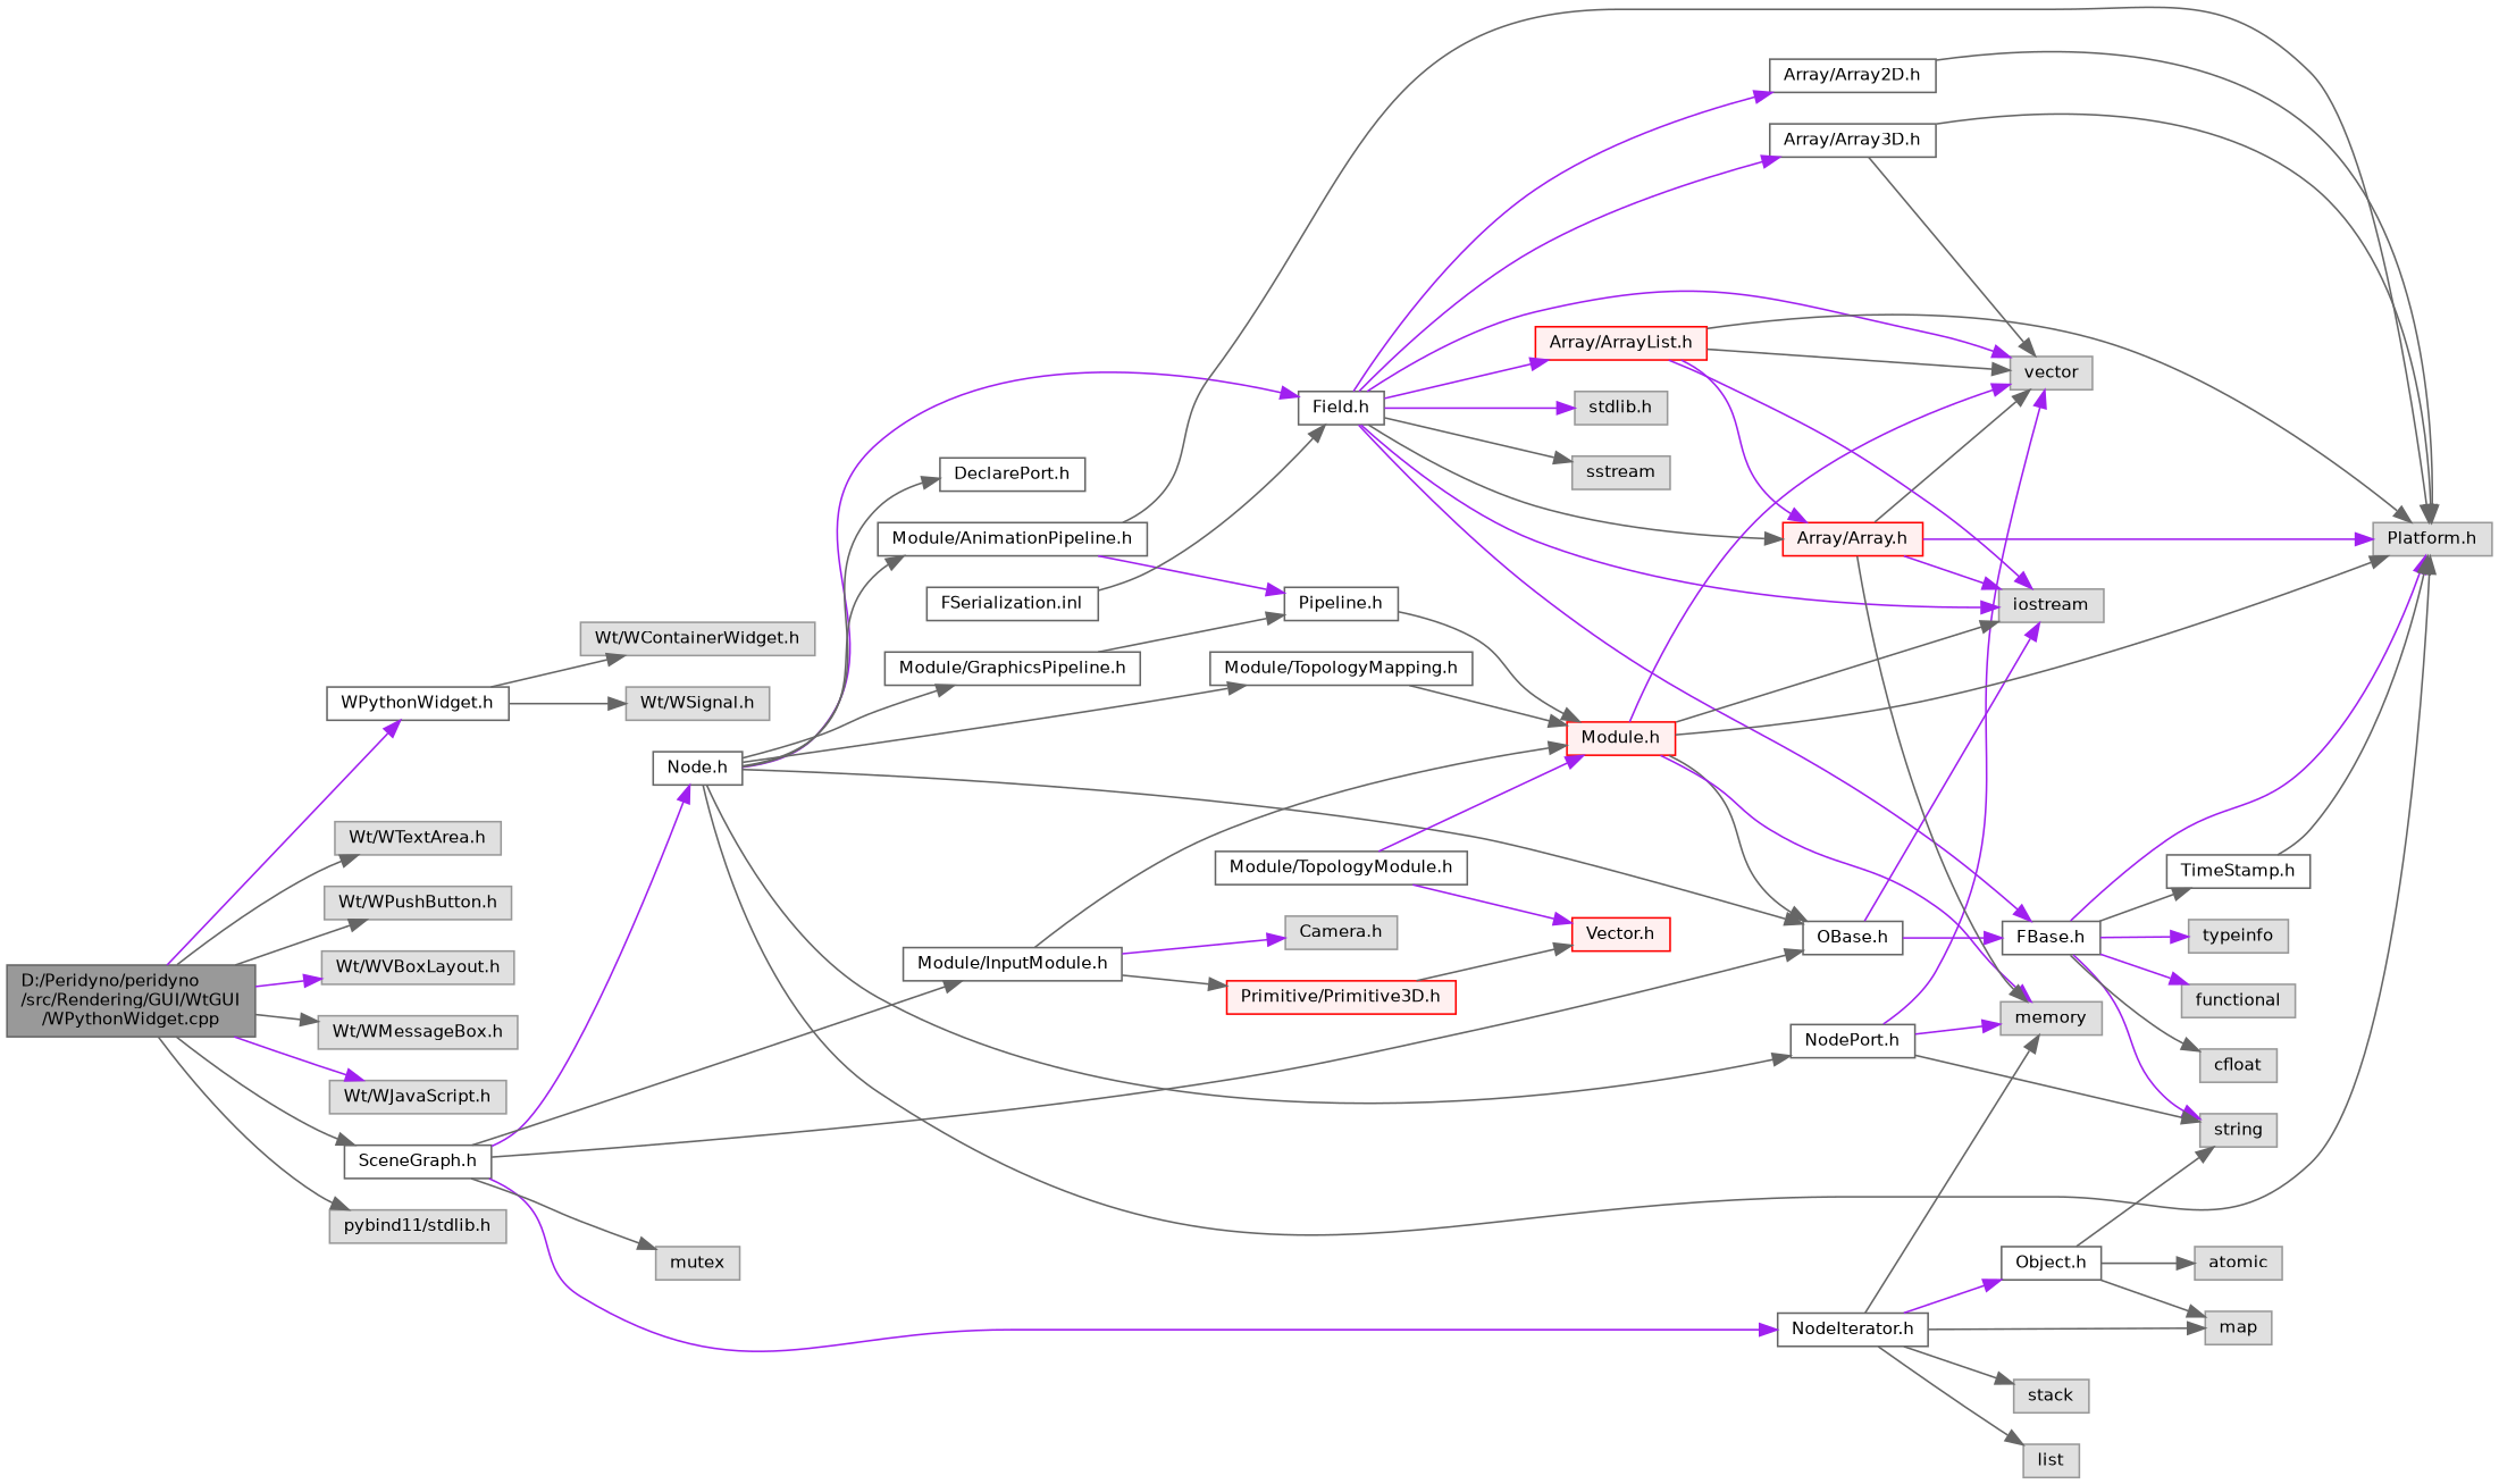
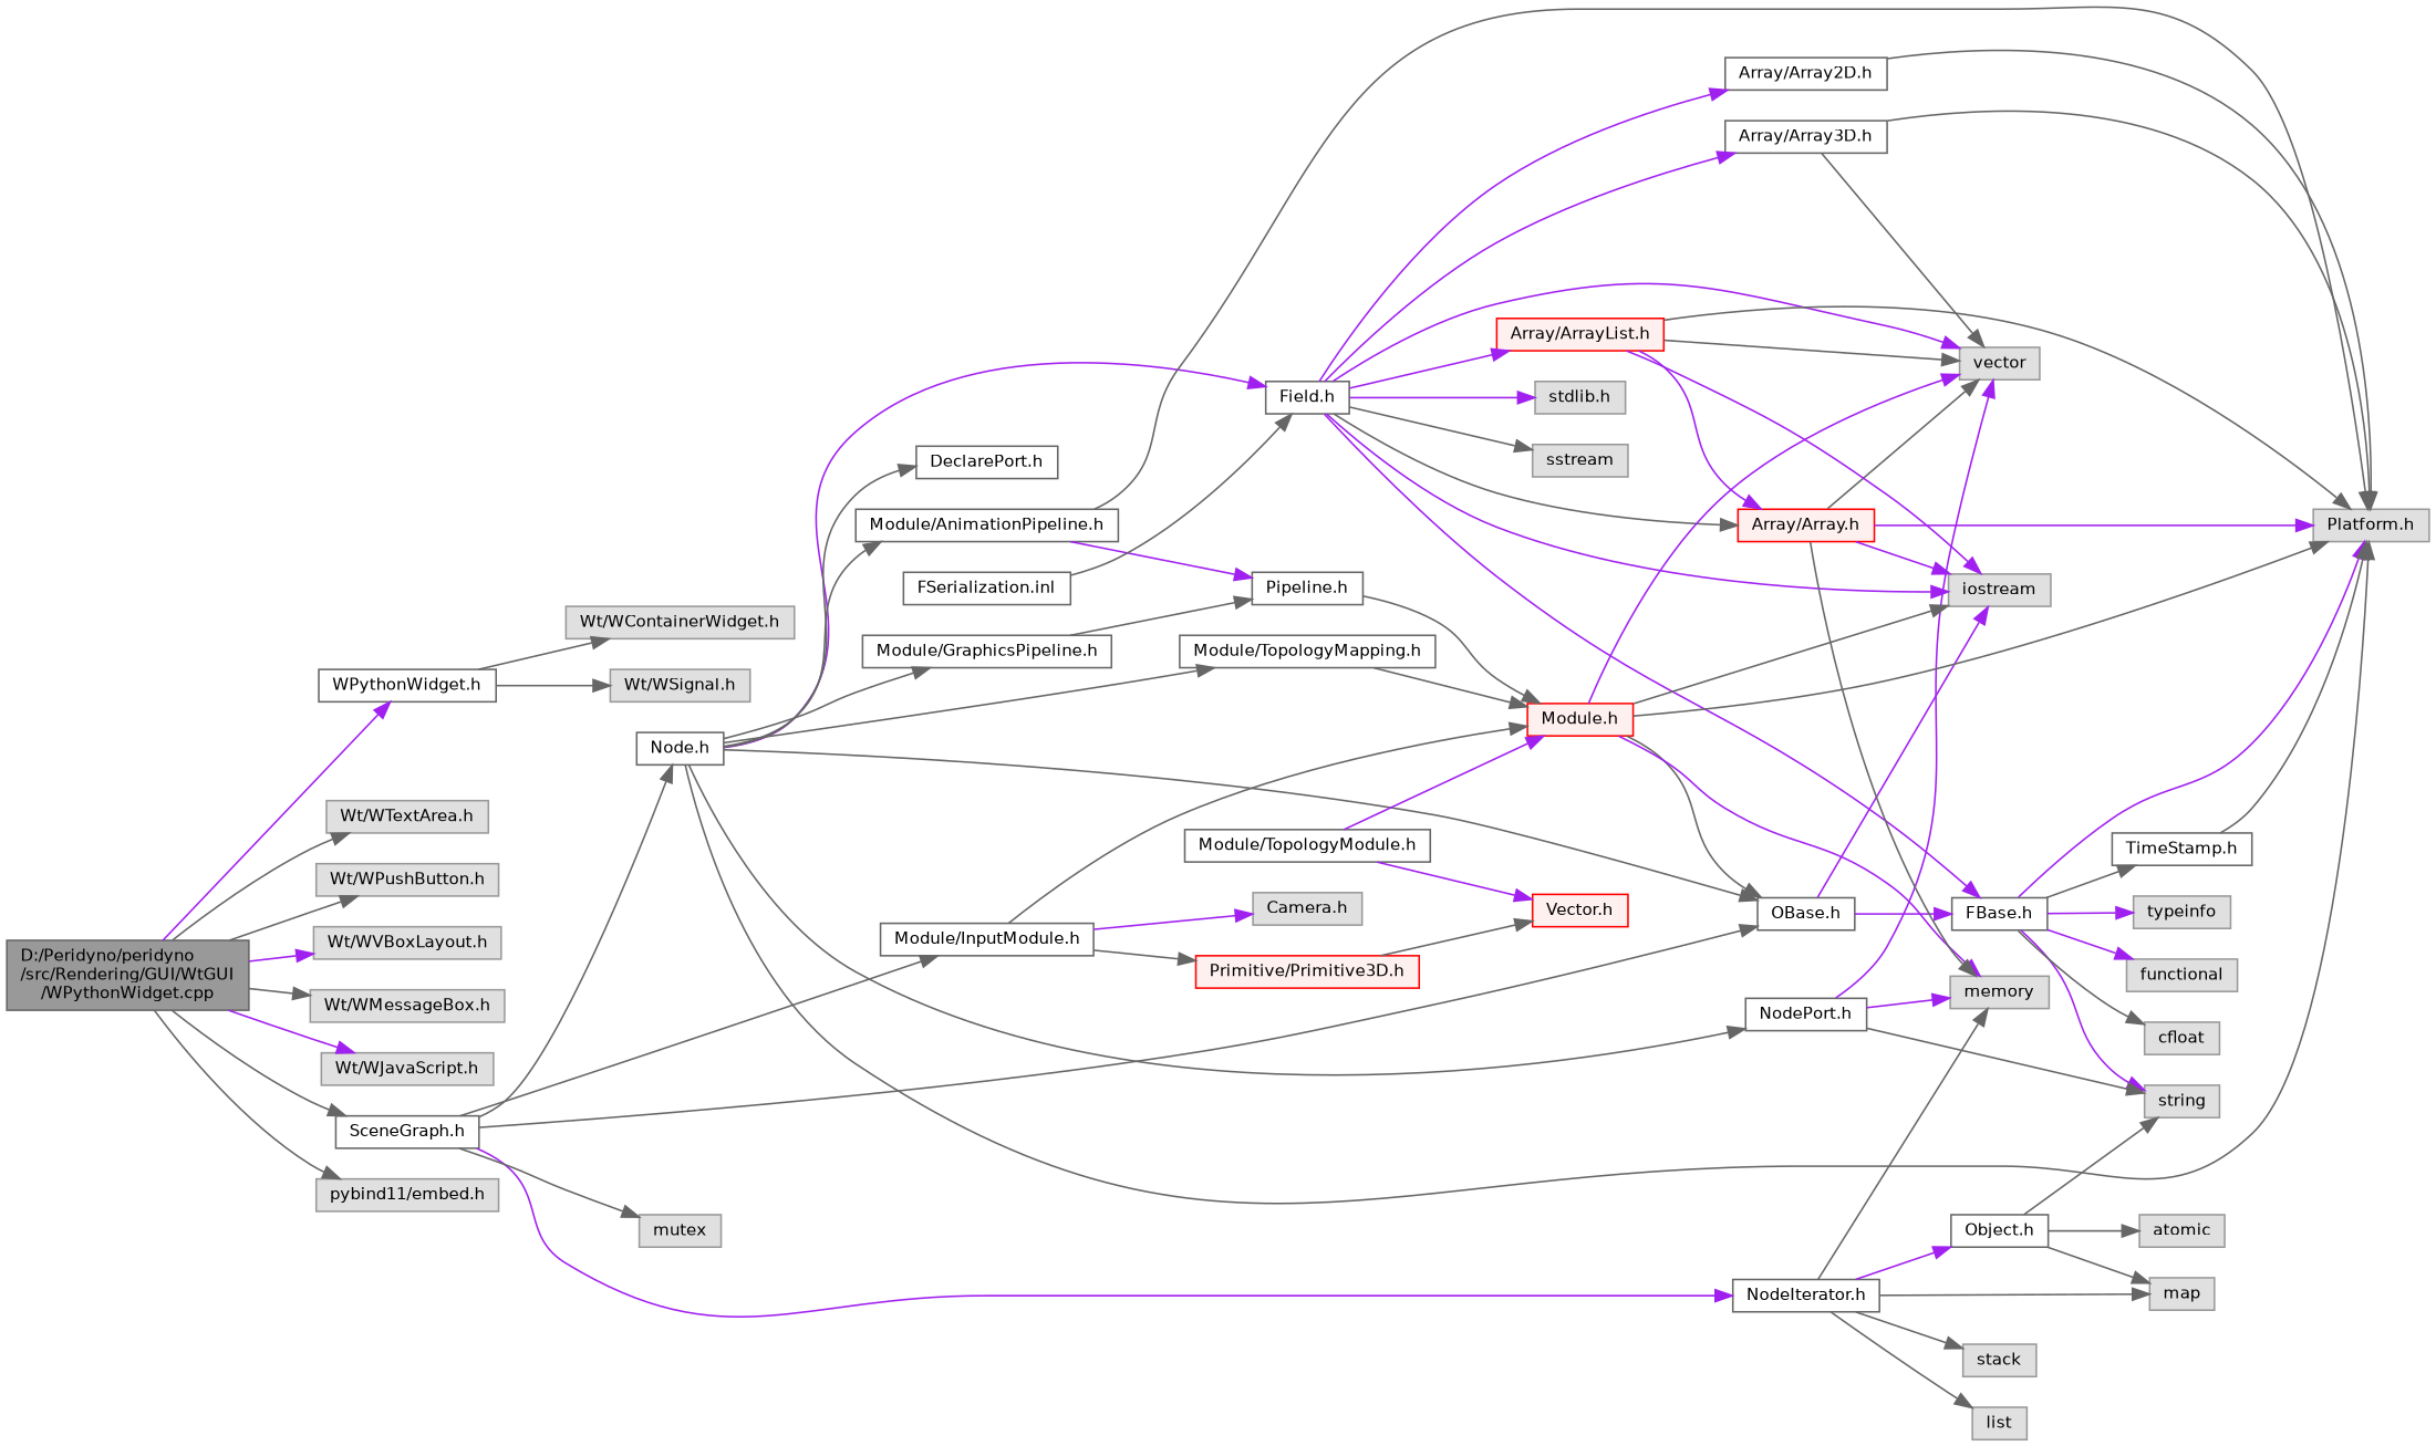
  digraph {
    rankdir=LR
    node [color=grey60 fillcolor="#E0E0E0" fontname=Helvetica fontsize=10 shape=box style=filled]
    edge [color=gray40 fontname=Helvetica fontsize=10 labelfontname=Helvetica labelfontsize=10 style=solid]
    n1 [color=gray40 fillcolor=grey60 fontcolor=black height=0.2 label="D:/Peridyno/peridyno\l/src/Rendering/GUI/WtGUI\l/WPythonWidget.cpp" width=0.4]
    n2 [color=grey40 fillcolor=white height=0.2 label="WPythonWidget.h" width=0.4]
    n3 [height=0.2 label="Wt/WTextArea.h" width=0.4]
    n4 [height=0.2 label="Wt/WPushButton.h" width=0.4]
    n5 [height=0.2 label="Wt/WVBoxLayout.h" width=0.4]
    n6 [height=0.2 label="Wt/WMessageBox.h" width=0.4]
    n7 [height=0.2 label="Wt/WJavaScript.h" width=0.4]
    n8 [color=grey40 fillcolor=white height=0.2 label="SceneGraph.h" width=0.4]
-   n9 [height=0.2 label="pybind11/stdlib.h" width=0.4]
+   n9 [height=0.2 label="pybind11/embed.h" width=0.4]
    n10 [height=0.2 label="Wt/WContainerWidget.h" width=0.4]
    n11 [height=0.2 label="Wt/WSignal.h" width=0.4]
    n12 [color=grey40 fillcolor=white height=0.2 label="OBase.h" width=0.4]
    n13 [color=grey40 fillcolor=white height=0.2 label="Node.h" width=0.4]
    n14 [color=grey40 fillcolor=white height=0.2 label="NodeIterator.h" width=0.4]
    n15 [color=grey40 fillcolor=white height=0.2 label="Module/InputModule.h" width=0.4]
    n16 [height=0.2 label=mutex width=0.4]
    n17 [height=0.2 label=iostream width=0.4]
    n18 [color=grey40 fillcolor=white height=0.2 label="FBase.h" width=0.4]
    n19 [height=0.2 label="Platform.h" width=0.4]
    n20 [color=grey40 fillcolor=white height=0.2 label="Field.h" width=0.4]
    n21 [color=grey40 fillcolor=white height=0.2 label="DeclarePort.h" width=0.4]
    n22 [color=grey40 fillcolor=white height=0.2 label="NodePort.h" width=0.4]
    n23 [color=grey40 fillcolor=white height=0.2 label="Module/TopologyMapping.h" width=0.4]
    n24 [color=grey40 fillcolor=white height=0.2 label="Module/AnimationPipeline.h" width=0.4]
    n25 [color=grey40 fillcolor=white height=0.2 label="Module/GraphicsPipeline.h" width=0.4]
    n26 [color=grey40 fillcolor=white height=0.2 label="Object.h" width=0.4]
    n27 [height=0.2 label=map width=0.4]
    n28 [height=0.2 label=memory width=0.4]
    n29 [height=0.2 label=stack width=0.4]
    n30 [height=0.2 label=list width=0.4]
    n31 [color=red fillcolor="#FFF0F0" height=0.2 label="Module.h" width=0.4]
    n32 [height=0.2 label="Camera.h" width=0.4]
    n33 [color=red fillcolor="#FFF0F0" height=0.2 label="Primitive/Primitive3D.h" width=0.4]
    n34 [color=grey40 fillcolor=white height=0.2 label="TimeStamp.h" width=0.4]
    n35 [height=0.2 label=typeinfo width=0.4]
    n36 [height=0.2 label=string width=0.4]
    n37 [height=0.2 label=functional width=0.4]
    n38 [height=0.2 label=cfloat width=0.4]
    n39 [height=0.2 label=atomic width=0.4]
    n40 [height=0.2 label="stdlib.h" width=0.4]
    n41 [height=0.2 label=sstream width=0.4]
    n42 [color=red fillcolor="#FFF0F0" height=0.2 label="Array/Array.h" width=0.4]
    n43 [color=grey40 fillcolor=white height=0.2 label="Array/Array2D.h" width=0.4]
    n44 [color=grey40 fillcolor=white height=0.2 label="Array/Array3D.h" width=0.4]
    n45 [color=red fillcolor="#FFF0F0" height=0.2 label="Array/ArrayList.h" width=0.4]
    n46 [height=0.2 label=vector width=0.4]
    n47 [color=grey40 fillcolor=white height=0.2 label="Module/TopologyModule.h" width=0.4]
    n48 [color=red fillcolor="#FFF0F0" height=0.2 label="Vector.h" width=0.4]
    n49 [color=grey40 fillcolor=white height=0.2 label="Pipeline.h" width=0.4]
    n50 [color=grey40 fillcolor=white height=0.2 label="FSerialization.inl" width=0.4]
    n1 -> n2 [color=purple]
    n1 -> n3
    n1 -> n4
    n1 -> n5 [color=purple]
    n1 -> n6
    n1 -> n7 [color=purple]
    n1 -> n8
    n1 -> n9
    n2 -> n10
    n2 -> n11
    n8 -> n12
-   n8 -> n13 [color=purple]
+   n8 -> n13
    n8 -> n14 [color=purple]
    n8 -> n15
    n8 -> n16
    n12 -> n17 [color=purple]
    n12 -> n18 [color=purple]
    n13 -> n12
    n13 -> n19
    n13 -> n20 [color=purple]
    n13 -> n21
    n13 -> n22
    n13 -> n23
    n13 -> n24
    n13 -> n25
    n14 -> n26 [color=purple]
    n14 -> n27
    n14 -> n28
    n14 -> n29
    n14 -> n30
    n15 -> n31
    n15 -> n32 [color=purple]
    n15 -> n33
    n18 -> n19 [color=purple]
    n18 -> n34
    n18 -> n35 [color=purple]
    n18 -> n36 [color=purple]
    n18 -> n37 [color=purple]
    n18 -> n38
    n20 -> n17 [color=purple]
    n20 -> n18 [color=purple]
    n20 -> n40 [color=purple]
    n20 -> n41
    n20 -> n42
    n20 -> n43 [color=purple]
    n20 -> n44 [color=purple]
    n20 -> n45 [color=purple]
    n20 -> n46 [color=purple]
    n22 -> n28 [color=purple]
    n22 -> n36
    n22 -> n46 [color=purple]
    n23 -> n31
    n24 -> n19
    n24 -> n49 [color=purple]
    n25 -> n49
    n26 -> n27
    n26 -> n36
    n26 -> n39
    n31 -> n12
    n31 -> n17
    n31 -> n19
    n31 -> n28 [color=purple]
    n31 -> n46 [color=purple]
    n33 -> n48
    n34 -> n19
    n42 -> n17 [color=purple]
    n42 -> n19 [color=purple]
    n42 -> n28
    n42 -> n46
    n43 -> n19
    n44 -> n19
    n44 -> n46
    n45 -> n17 [color=purple]
    n45 -> n19
    n45 -> n42 [color=purple]
    n45 -> n46
    n47 -> n31 [color=purple]
    n47 -> n48 [color=purple]
    n49 -> n31
    n50 -> n20
  }
